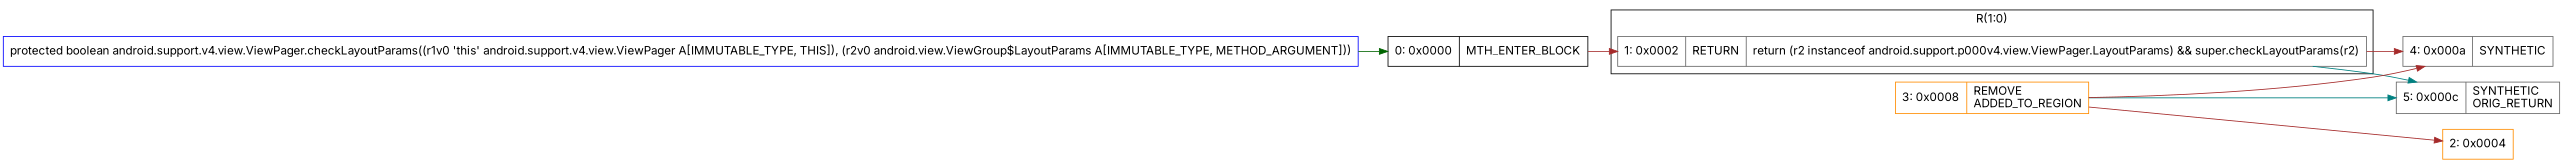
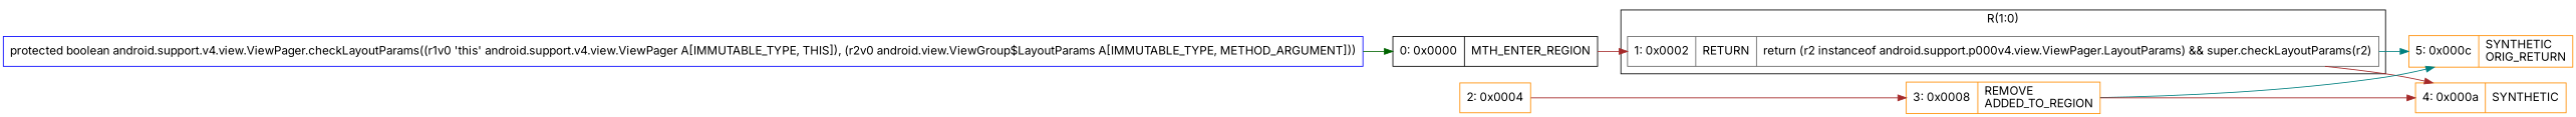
  digraph {
    fontname=Inter
    rankdir=LR
    node [color=darkorange fontname=Inter shape=record]
    edge [color=brown fontname=Inter]
    n1 [color=gray40 label="{1\:\ 0x0002|RETURN\l|return (r2 instanceof android.support.p000v4.view.ViewPager.LayoutParams) && super.checkLayoutParams(r2)\l}"]
-   n2 [color=gray40 label="{5\:\ 0x000c|SYNTHETIC\lORIG_RETURN\l}"]
-   n3 [color=gray40 label="{4\:\ 0x000a|SYNTHETIC\l}"]
+   n2 [label="{5\:\ 0x000c|SYNTHETIC\lORIG_RETURN\l}"]
+   n3 [label="{4\:\ 0x000a|SYNTHETIC\l}"]
    n4 [label="{2\:\ 0x0004}"]
    n5 [label="{3\:\ 0x0008|REMOVE\lADDED_TO_REGION\l}"]
-   n6 [color=black label="{0\:\ 0x0000|MTH_ENTER_BLOCK\l}"]
+   n6 [color=black label="{0\:\ 0x0000|MTH_ENTER_REGION\l}"]
    n7 [color=blue label="{protected boolean android.support.v4.view.ViewPager.checkLayoutParams((r1v0 'this' android.support.v4.view.ViewPager A[IMMUTABLE_TYPE, THIS]), (r2v0 android.view.ViewGroup$LayoutParams A[IMMUTABLE_TYPE, METHOD_ARGUMENT])) }"]
    subgraph cluster_1 {
      label="R(1:0)"
      n1
    }
    n1 -> n2 [color=teal]
    n1 -> n3
-   n5 -> n4
+   n4 -> n5
    n5 -> n2 [color=teal]
    n5 -> n3
    n6 -> n1
    n7 -> n6 [color=darkgreen]
  }
